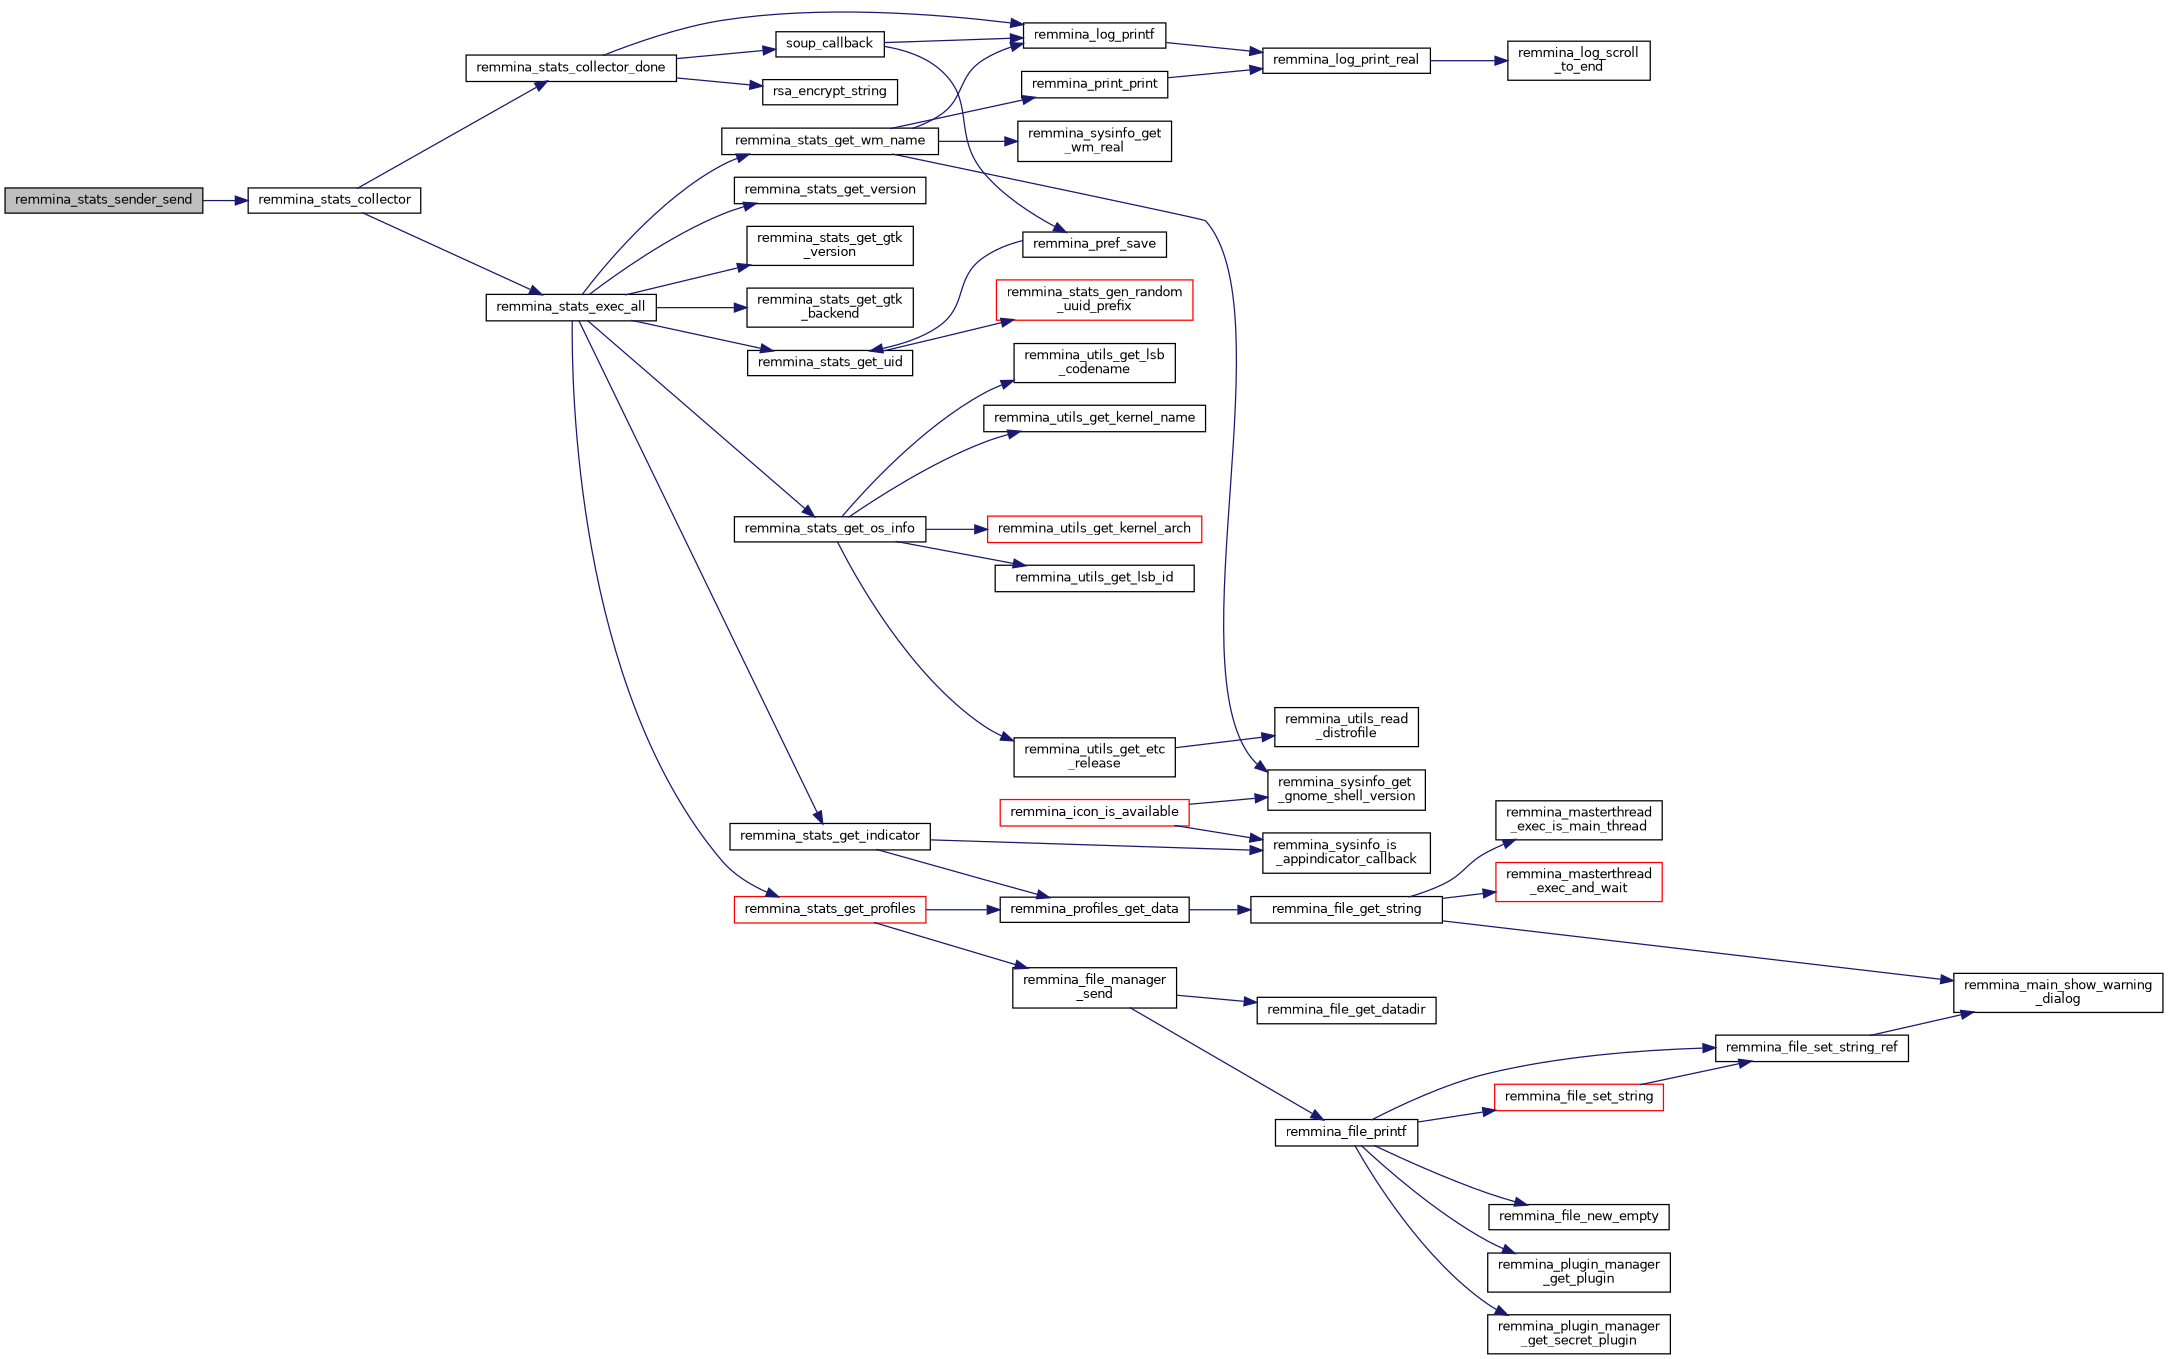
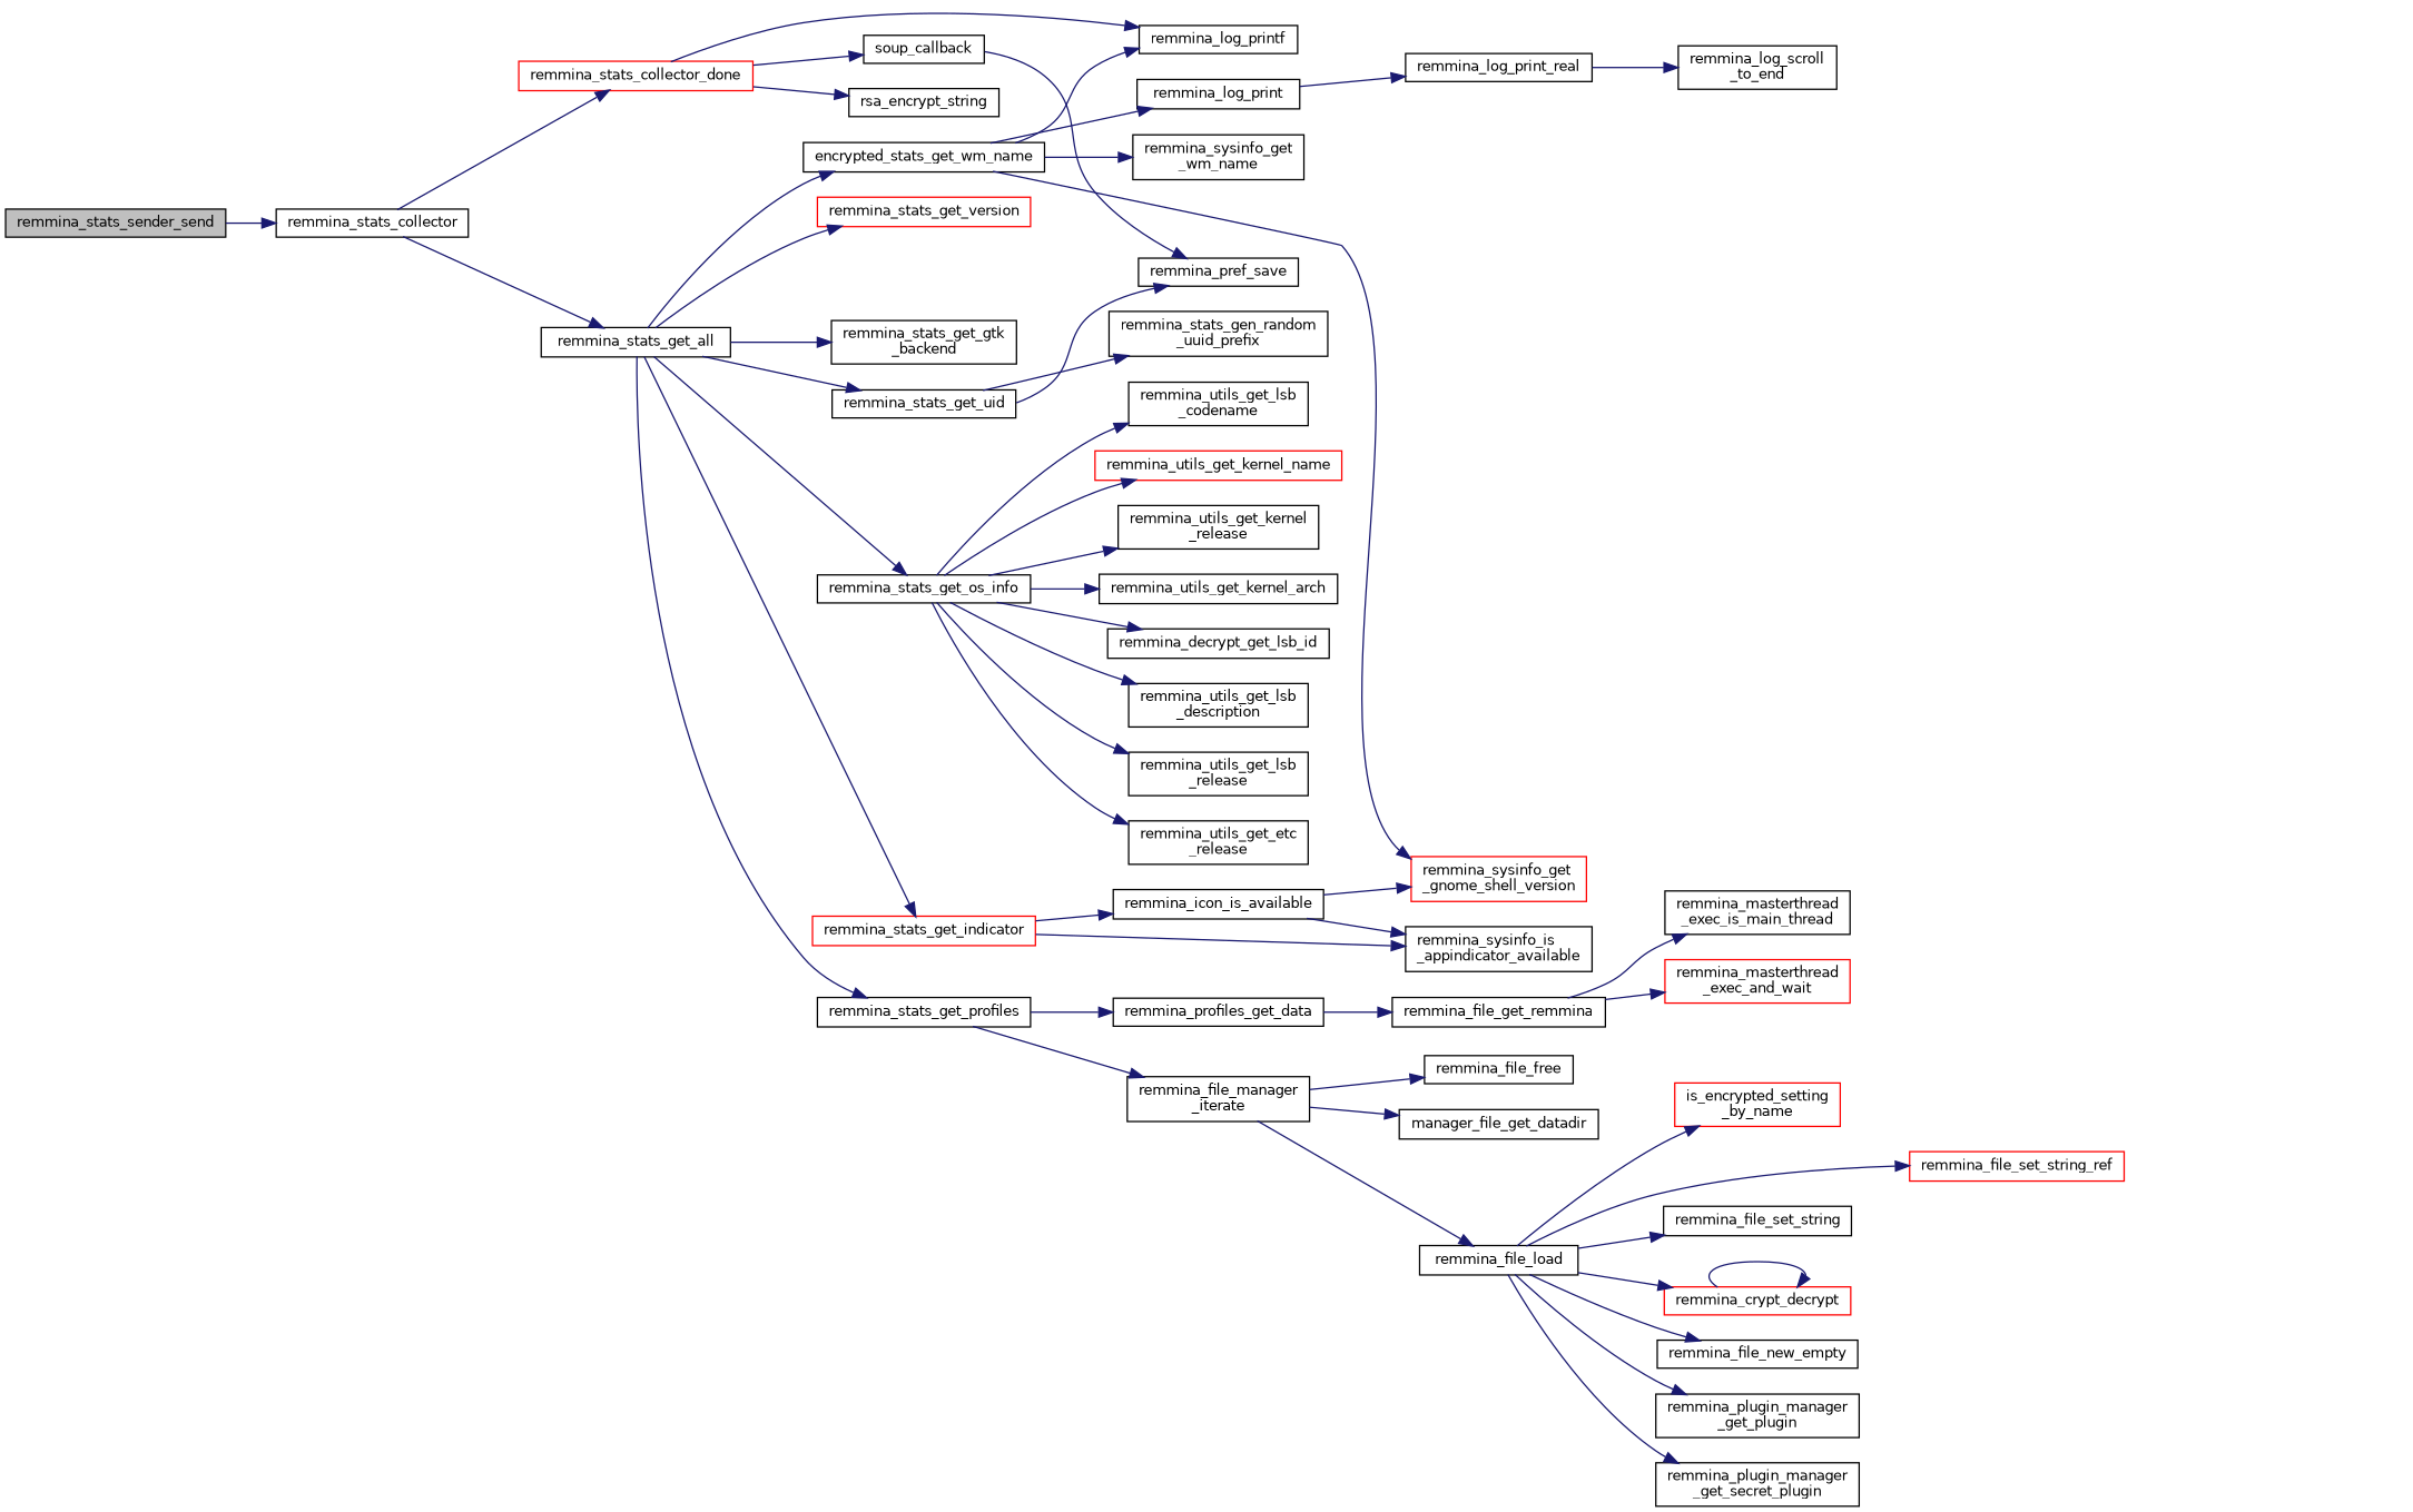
  digraph {
    rankdir=LR
    node [color=black fillcolor=white fontname=Helvetica fontsize=10 shape=record style=filled]
    edge [color=midnightblue fontname=Helvetica fontsize=10 labelfontname=Helvetica labelfontsize=10 style=solid]
    n1 [fillcolor=grey75 fontcolor=black height=0.2 label=remmina_stats_sender_send width=0.4]
    n2 [height=0.2 label=remmina_stats_collector width=0.4]
-   n3 [height=0.2 label=remmina_stats_exec_all width=0.4]
-   n4 [height=0.2 label=remmina_stats_collector_done width=0.4]
+   n3 [height=0.2 label=remmina_stats_get_all width=0.4]
+   n4 [color=red height=0.2 label=remmina_stats_collector_done width=0.4]
    n5 [height=0.2 label=remmina_stats_get_uid width=0.4]
-   n6 [height=0.2 label=remmina_stats_get_version width=0.4]
+   n6 [color=red height=0.2 label=remmina_stats_get_version width=0.4]
    n7 [height=0.2 label=remmina_stats_get_os_info width=0.4]
-   n8 [height=0.2 label="remmina_stats_get_gtk\l_version" width=0.4]
    n9 [height=0.2 label="remmina_stats_get_gtk\l_backend" width=0.4]
-   n10 [height=0.2 label=remmina_stats_get_wm_name width=0.4]
-   n11 [height=0.2 label=remmina_stats_get_indicator width=0.4]
-   n12 [color=red height=0.2 label=remmina_stats_get_profiles width=0.4]
+   n10 [height=0.2 label=encrypted_stats_get_wm_name width=0.4]
+   n11 [color=red height=0.2 label=remmina_stats_get_indicator width=0.4]
+   n12 [height=0.2 label=remmina_stats_get_profiles width=0.4]
    n13 [height=0.2 label=remmina_log_printf width=0.4]
    n14 [height=0.2 label=rsa_encrypt_string width=0.4]
    n15 [height=0.2 label=soup_callback width=0.4]
-   n16 [color=red height=0.2 label="remmina_stats_gen_random\l_uuid_prefix" width=0.4]
+   n16 [height=0.2 label="remmina_stats_gen_random\l_uuid_prefix" width=0.4]
    n17 [height=0.2 label=remmina_pref_save width=0.4]
-   n18 [height=0.2 label=remmina_utils_get_kernel_name width=0.4]
-   n20 [color=red height=0.2 label=remmina_utils_get_kernel_arch width=0.4]
-   n21 [height=0.2 label=remmina_utils_get_lsb_id width=0.4]
+   n18 [color=red height=0.2 label=remmina_utils_get_kernel_name width=0.4]
+   n19 [height=0.2 label="remmina_utils_get_kernel\l_release" width=0.4]
+   n20 [height=0.2 label=remmina_utils_get_kernel_arch width=0.4]
+   n21 [height=0.2 label=remmina_decrypt_get_lsb_id width=0.4]
+   n22 [height=0.2 label="remmina_utils_get_lsb\l_description" width=0.4]
+   n23 [height=0.2 label="remmina_utils_get_lsb\l_release" width=0.4]
    n24 [height=0.2 label="remmina_utils_get_lsb\l_codename" width=0.4]
    n25 [height=0.2 label="remmina_utils_get_etc\l_release" width=0.4]
-   n26 [height=0.2 label="remmina_sysinfo_get\l_gnome_shell_version" width=0.4]
-   n27 [height=0.2 label=remmina_print_print width=0.4]
-   n28 [height=0.2 label="remmina_sysinfo_get\l_wm_real" width=0.4]
-   n29 [height=0.2 label="remmina_sysinfo_is\l_appindicator_callback" width=0.4]
-   n30 [color=red height=0.2 label=remmina_icon_is_available width=0.4]
-   n31 [height=0.2 label="remmina_file_manager\l_send" width=0.4]
+   n26 [color=red height=0.2 label="remmina_sysinfo_get\l_gnome_shell_version" width=0.4]
+   n27 [height=0.2 label=remmina_log_print width=0.4]
+   n28 [height=0.2 label="remmina_sysinfo_get\l_wm_name" width=0.4]
+   n29 [height=0.2 label="remmina_sysinfo_is\l_appindicator_available" width=0.4]
+   n30 [height=0.2 label=remmina_icon_is_available width=0.4]
+   n31 [height=0.2 label="remmina_file_manager\l_iterate" width=0.4]
    n32 [height=0.2 label=remmina_profiles_get_data width=0.4]
-   n33 [height=0.2 label="remmina_utils_read\l_distrofile" width=0.4]
    n34 [height=0.2 label=remmina_log_print_real width=0.4]
    n35 [height=0.2 label="remmina_log_scroll\l_to_end" width=0.4]
-   n36 [height=0.2 label=remmina_file_get_datadir width=0.4]
-   n37 [height=0.2 label=remmina_file_printf width=0.4]
-   n39 [height=0.2 label=remmina_file_get_string width=0.4]
+   n36 [height=0.2 label=manager_file_get_datadir width=0.4]
+   n37 [height=0.2 label=remmina_file_load width=0.4]
+   n38 [height=0.2 label=remmina_file_free width=0.4]
+   n39 [height=0.2 label=remmina_file_get_remmina width=0.4]
    n40 [height=0.2 label=remmina_file_new_empty width=0.4]
    n41 [height=0.2 label="remmina_plugin_manager\l_get_plugin" width=0.4]
    n42 [height=0.2 label="remmina_plugin_manager\l_get_secret_plugin" width=0.4]
-   n44 [color=red height=0.2 label=remmina_file_set_string width=0.4]
-   n45 [height=0.2 label=remmina_file_set_string_ref width=0.4]
-   n47 [height=0.2 label="remmina_main_show_warning\l_dialog" width=0.4]
+   n43 [color=red height=0.2 label="is_encrypted_setting\l_by_name" width=0.4]
+   n44 [height=0.2 label=remmina_file_set_string width=0.4]
+   n45 [color=red height=0.2 label=remmina_file_set_string_ref width=0.4]
+   n46 [color=red height=0.2 label=remmina_crypt_decrypt width=0.4]
    n48 [height=0.2 label="remmina_masterthread\l_exec_is_main_thread" width=0.4]
    n49 [color=red height=0.2 label="remmina_masterthread\l_exec_and_wait" width=0.4]
    n1 -> n2
    n2 -> n3
    n2 -> n4
    n3 -> n5
    n3 -> n6
    n3 -> n7
-   n3 -> n8
    n3 -> n9
    n3 -> n10
    n3 -> n11
    n3 -> n12
    n4 -> n13
    n4 -> n14
    n4 -> n15
    n5 -> n16
-   n17 -> n5
+   n5 -> n17
    n7 -> n18
+   n7 -> n19
    n7 -> n20
    n7 -> n21
+   n7 -> n22
+   n7 -> n23
    n7 -> n24
    n7 -> n25
    n10 -> n13
    n10 -> n26
    n10 -> n27
    n10 -> n28
    n11 -> n29
-   n11 -> n32
+   n11 -> n30
    n12 -> n31
    n12 -> n32
-   n13 -> n34
-   n15 -> n13
    n15 -> n17
-   n25 -> n33
    n27 -> n34
    n30 -> n26
    n30 -> n29
    n31 -> n36
    n31 -> n37
+   n31 -> n38
    n32 -> n39
    n34 -> n35
    n37 -> n40
    n37 -> n41
    n37 -> n42
+   n37 -> n43
    n37 -> n44
    n37 -> n45
-   n39 -> n47
+   n37 -> n46
    n39 -> n48
    n39 -> n49
-   n44 -> n45
-   n45 -> n47
+   n46 -> n46
  }
